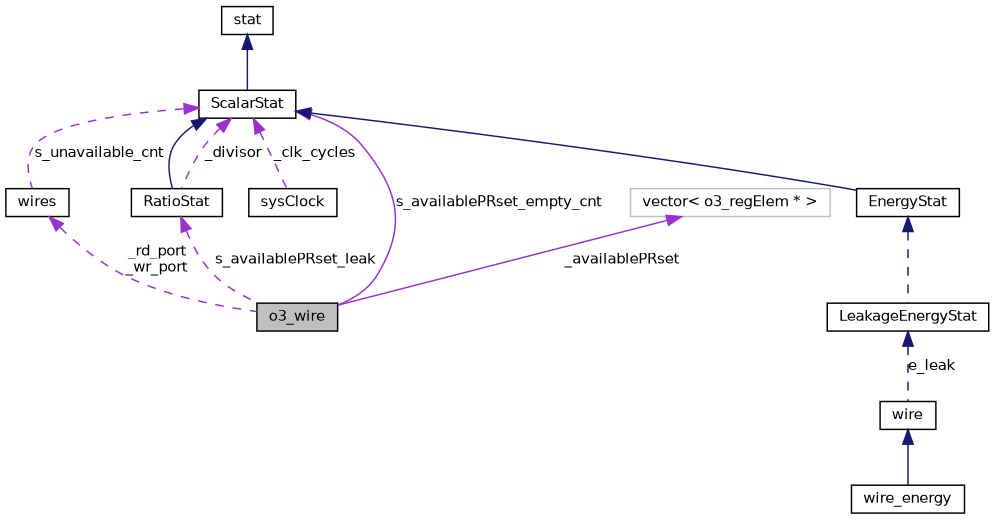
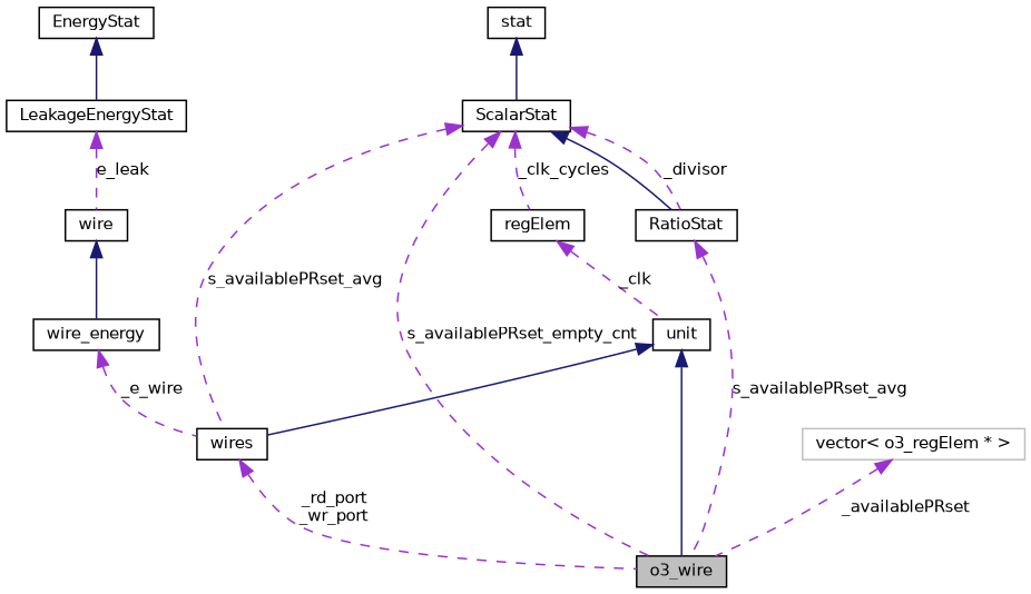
  digraph {
    node [color=black fillcolor=white fontname=Helvetica fontsize=10 shape=record style=filled]
    edge [color=darkorchid3 dir=back fontname=Helvetica fontsize=10 labelfontname=Helvetica labelfontsize=10 style=dashed]
    n1 [fillcolor=grey75 fontcolor=black height=0.2 label=o3_wire width=0.4]
+   n2 [height=0.2 label=unit width=0.4]
    n3 [height=0.2 label=wires width=0.4]
-   n4 [height=0.2 label=sysClock width=0.4]
+   n4 [height=0.2 label=regElem width=0.4]
    n5 [height=0.2 label=ScalarStat width=0.4]
    n6 [height=0.2 label=RatioStat width=0.4]
    n7 [height=0.2 label=EnergyStat width=0.4]
    n8 [height=0.2 label=LeakageEnergyStat width=0.4]
    n9 [height=0.2 label=stat width=0.4]
    n10 [color=grey75 height=0.2 label="vector\< o3_regElem * \>" width=0.4]
    n11 [height=0.2 label=wire_energy width=0.4]
    n12 [height=0.2 label=wire width=0.4]
+   n2 -> n1 [color=midnightblue style=solid]
+   n2 -> n3 [color=midnightblue style=solid]
    n3 -> n1 [label="_rd_port\n_wr_port"]
-   n5 -> n1 [label=s_availablePRset_empty_cnt style=solid]
-   n5 -> n3 [label=s_unavailable_cnt]
+   n4 -> n2 [label=_clk]
+   n5 -> n1 [label=s_availablePRset_empty_cnt]
+   n5 -> n3 [label=s_availablePRset_avg]
    n5 -> n4 [label=_clk_cycles]
    n5 -> n6 [color=midnightblue style=solid]
    n5 -> n6 [label=_divisor]
-   n5 -> n7 [color=midnightblue style=solid]
-   n6 -> n1 [label=s_availablePRset_leak]
-   n7 -> n8 [color=midnightblue]
-   n8 -> n12 [color=midnightblue label=e_leak]
+   n6 -> n1 [label=s_availablePRset_avg]
+   n7 -> n8 [color=midnightblue style=solid]
+   n8 -> n12 [label=e_leak]
    n9 -> n5 [color=midnightblue style=solid]
-   n10 -> n1 [label=_availablePRset style=solid]
+   n10 -> n1 [label=_availablePRset]
+   n11 -> n3 [label=_e_wire]
    n12 -> n11 [color=midnightblue style=solid]
  }
